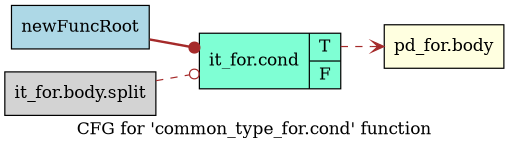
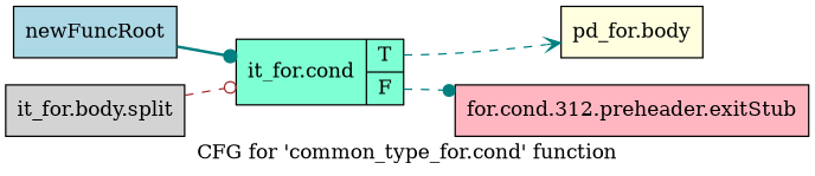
  digraph {
    label="CFG for 'common_type_for.cond' function"
    rankdir=LR
    node [shape=record style=filled]
    edge [arrowhead=dot color=teal style=dashed]
    n1 [fillcolor=lightblue label="{newFuncRoot}"]
    n2 [fillcolor=aquamarine label="{it_for.cond|{<s0>T|<s1>F}}"]
+   n3 [fillcolor=lightpink label="{for.cond.312.preheader.exitStub}"]
    n4 [fillcolor=lightyellow label="{pd_for.body}"]
    n5 [fillcolor=lightgrey label="{it_for.body.split}"]
-   n1 -> n2 [color=brown style=bold]
-   n2 -> n4 [arrowhead=vee color=brown tailport=s0]
+   n1 -> n2 [style=bold]
+   n2 -> n3 [tailport=s1]
+   n2 -> n4 [arrowhead=vee tailport=s0]
    n5 -> n2 [arrowhead=odot color=brown]
  }
